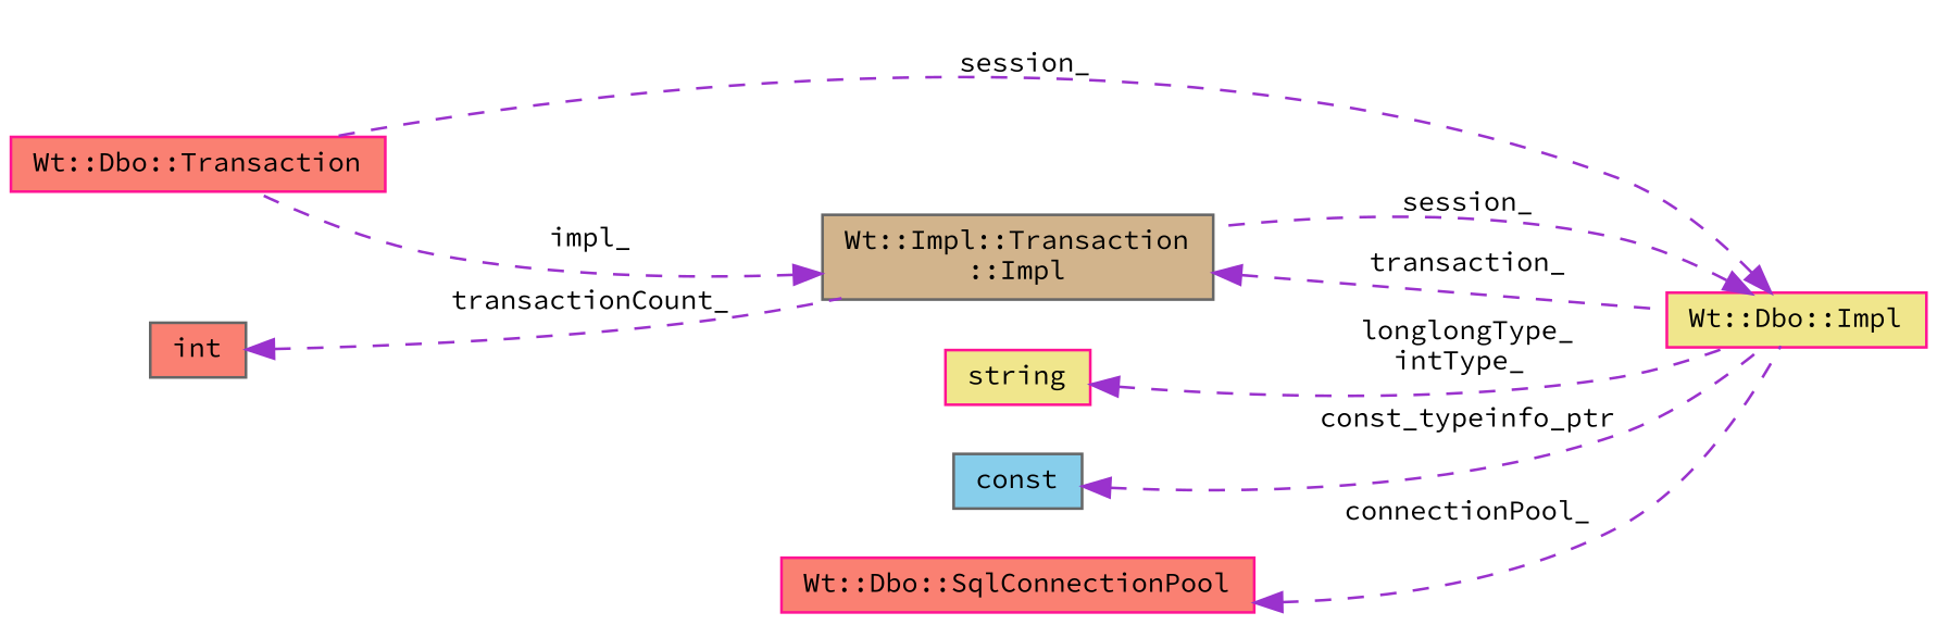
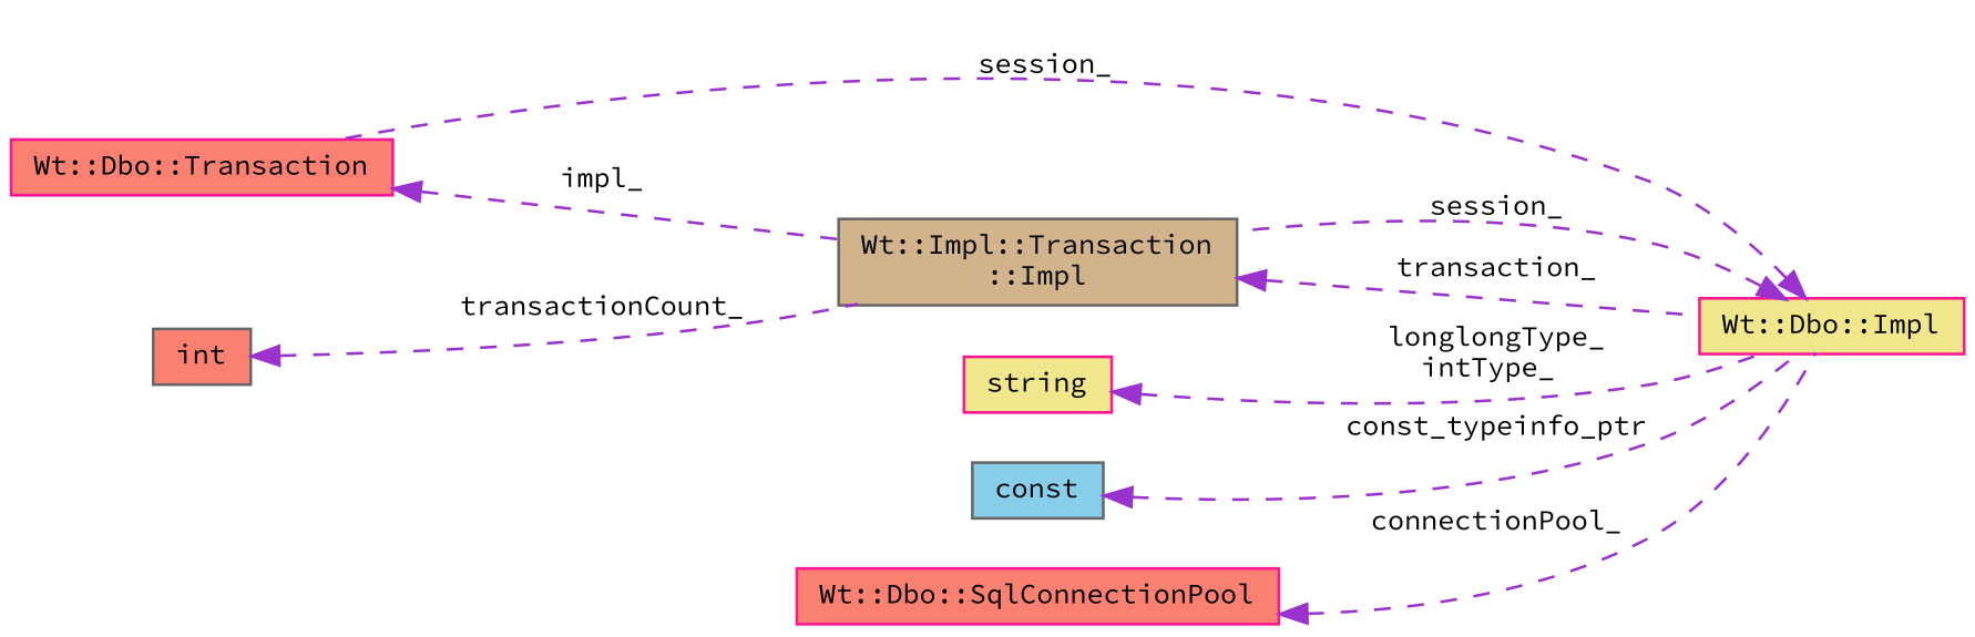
  digraph {
    fontname="Source Code Pro"
    rankdir=LR
    node [color=deeppink fillcolor=salmon fontname="Source Code Pro" fontsize=10 shape=record style=filled]
    edge [color=darkorchid3 dir=back fontname="Source Code Pro" fontsize=10 labelfontname=Helvetica labelfontsize=10 style=dashed]
    n1 [fontcolor=black height=0.2 label="Wt::Dbo::Transaction" width=0.4]
    n2 [color=gray40 fillcolor=tan height=0.2 label="Wt::Impl::Transaction\l::Impl" width=0.4]
    n3 [fillcolor=khaki height=0.2 label="Wt::Dbo::Impl" width=0.4]
    n4 [color=gray40 height=0.2 label=int width=0.4]
    n5 [fillcolor=khaki height=0.2 label=string width=0.4]
    n6 [color=gray40 fillcolor=skyblue height=0.2 label=const width=0.4]
    n7 [height=0.2 label="Wt::Dbo::SqlConnectionPool" width=0.4]
-   n2 -> n1 [label=" impl_"]
+   n1 -> n2 [label=" impl_"]
    n2 -> n3 [label=" transaction_"]
    n3 -> n1 [label=" session_"]
    n3 -> n2 [label=" session_"]
    n4 -> n2 [label=" transactionCount_"]
    n5 -> n3 [label=" longlongType_\nintType_"]
    n6 -> n3 [label=" const_typeinfo_ptr"]
    n7 -> n3 [label=" connectionPool_"]
  }
